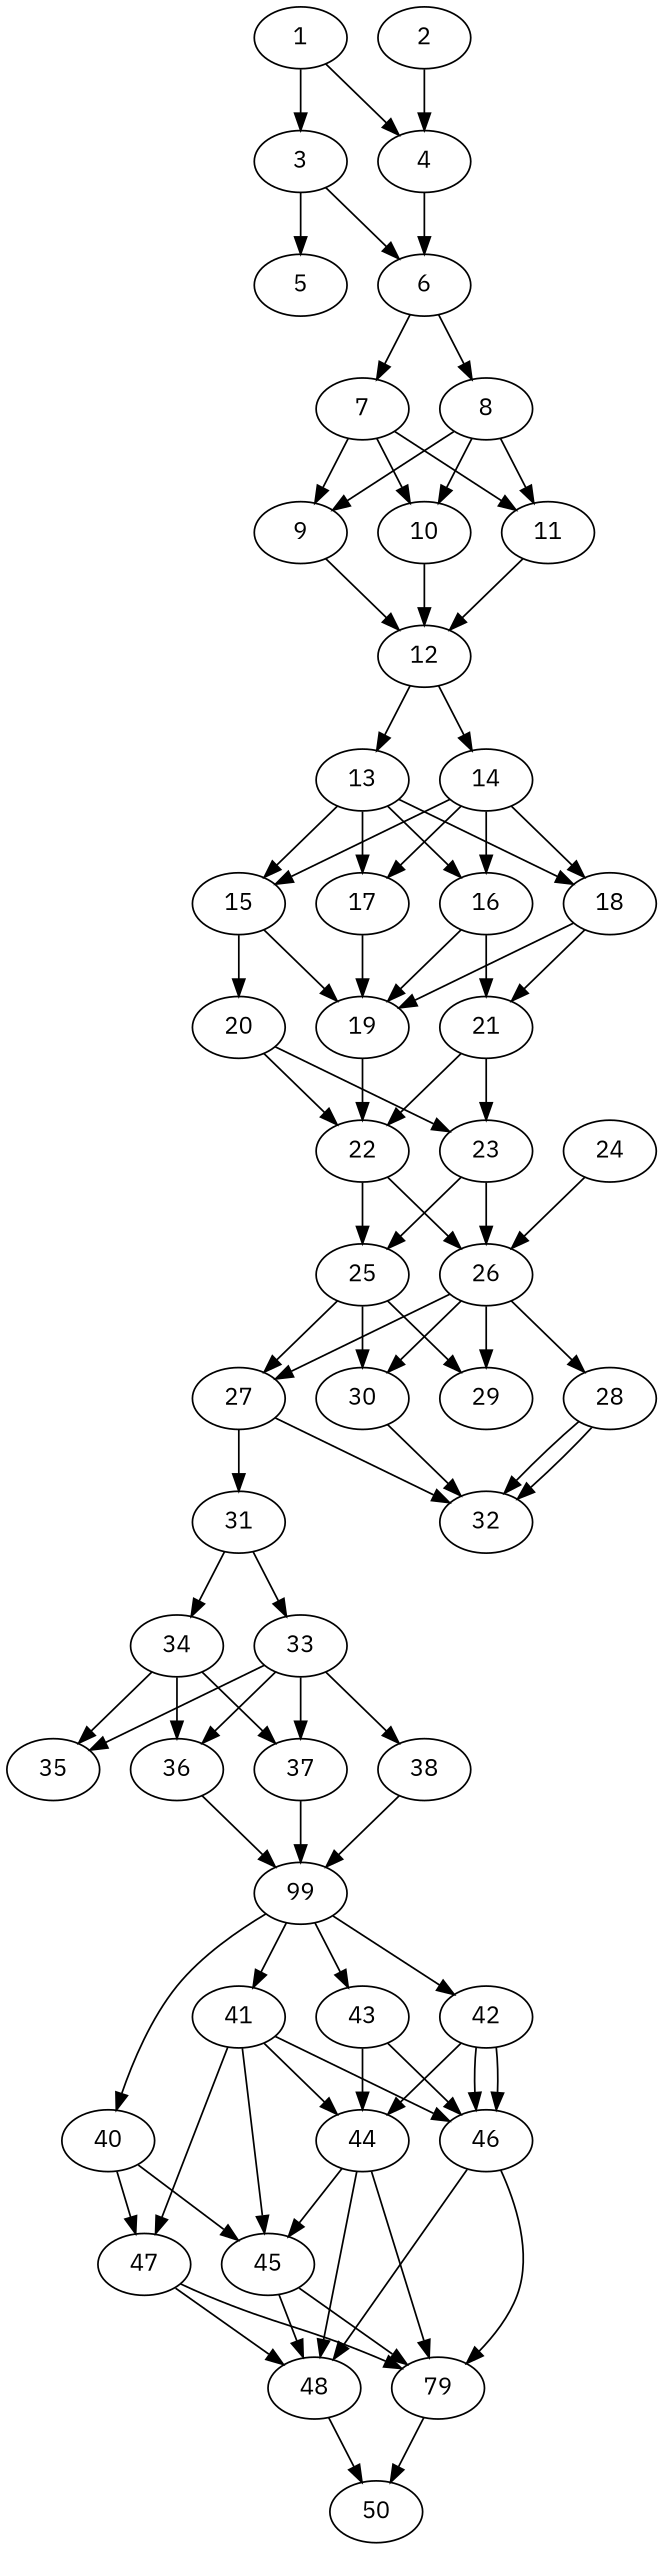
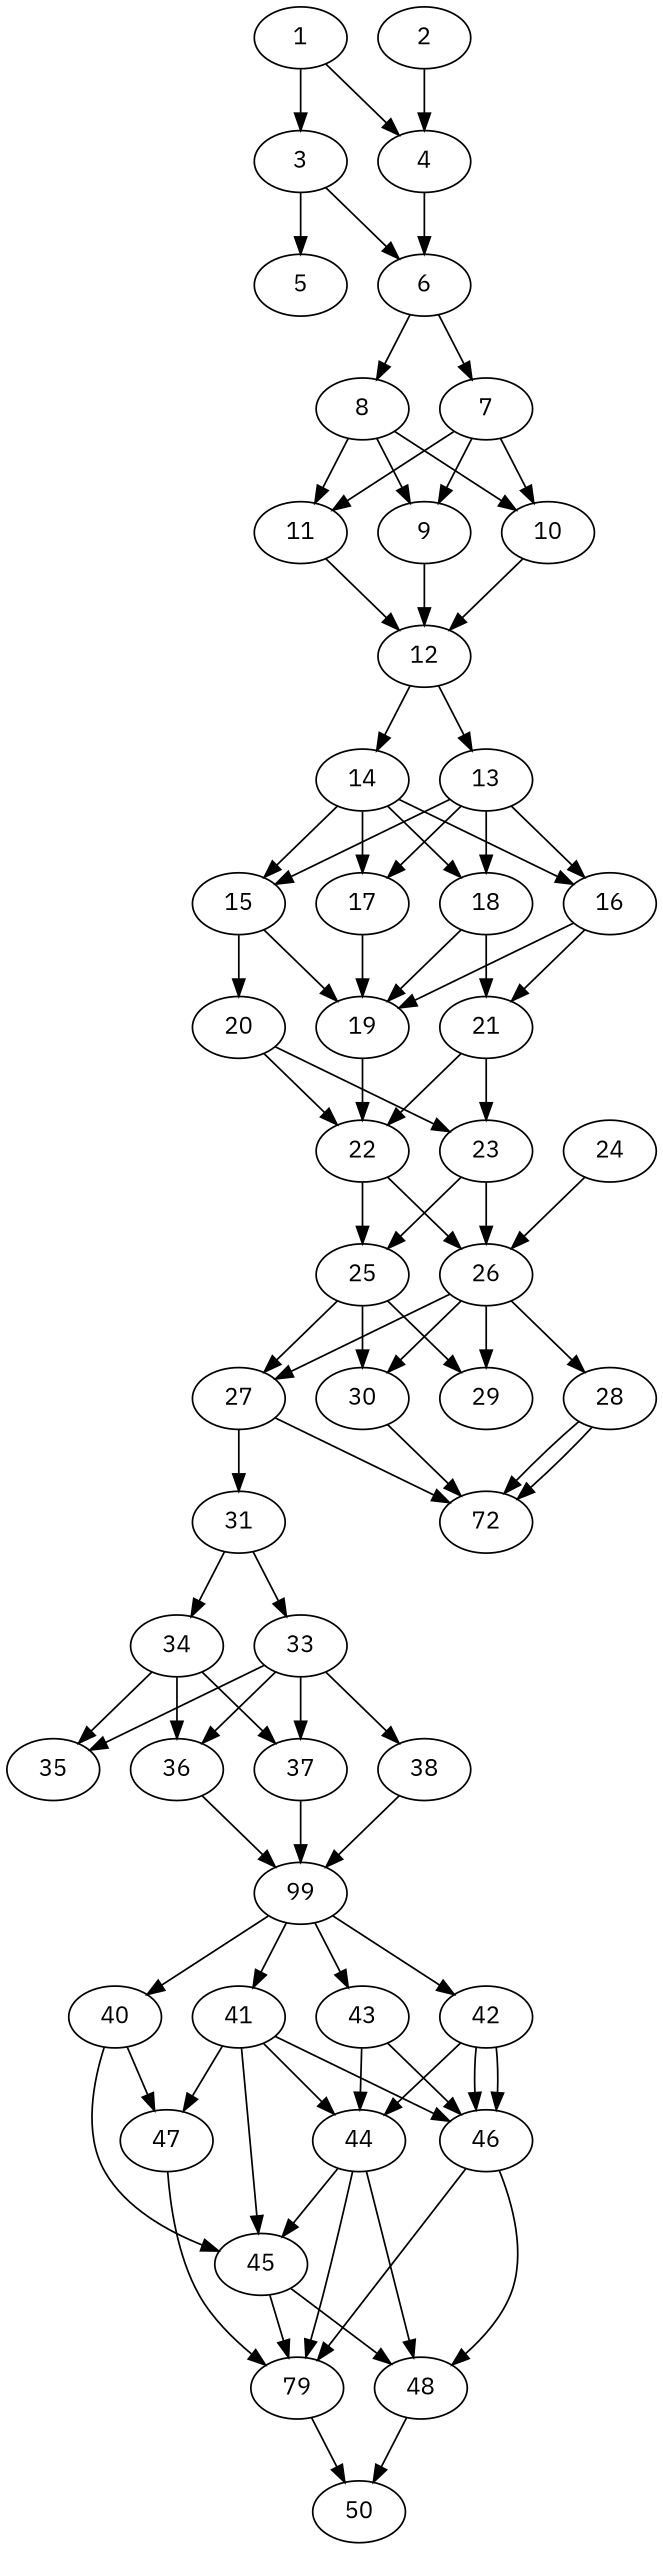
  digraph {
    fontname="IBM Plex Sans"
    node [alpha=0.14 fontname="IBM Plex Sans"]
    edge [fontname="IBM Plex Sans"]
    1 [alpha=0.16 expect_size=23306240]
    3 [alpha=0.16 expect_size=12271616]
    4 [alpha=0.04 expect_size=49682432]
    5 [alpha=0.08 expect_size=24197120]
    6 [expect_size=8289280]
    7 [alpha=0.09 expect_size=47775744]
    8 [alpha=0.17 expect_size=9609216]
    2 [alpha=0.02 expect_size=27539456]
    9 [alpha=0.17 expect_size=31252480]
    10 [alpha=0.06 expect_size=24065024]
    11 [expect_size=18112512]
    12 [expect_size=8592384]
    13 [alpha=0.13 expect_size=13883392]
    14 [alpha=0.02 expect_size=51479552]
    15 [alpha=0.15 expect_size=14259200]
    16 [alpha=0.11 expect_size=34055168]
    17 [alpha=0.03 expect_size=20680704]
    18 [expect_size=42757120]
    19 [alpha=0.05 expect_size=36191232]
    20 [alpha=0.16 expect_size=29702144]
    21 [expect_size=42721280]
    22 [alpha=0.02 expect_size=28649472]
    23 [alpha=0.13 expect_size=13622272]
    25 [alpha=0.00 expect_size=49057792]
    26 [alpha=0.19 expect_size=37650432]
    24 [alpha=0.03 expect_size=44717056]
    27 [alpha=0.16 expect_size=16160768]
    29 [alpha=0.05 expect_size=8980480]
    30 [alpha=0.03 expect_size=21113856]
    28 [alpha=0.15 expect_size=22873088]
    31 [alpha=0.06 expect_size=11404288]
-   32 [alpha=0.11 expect_size=45102080]
+   32 [alpha=0.11 expect_size=45102080 label=72]
    33 [alpha=0.19 expect_size=50132992]
    34 [alpha=0.07 expect_size=33525760]
    35 [alpha=0.19 expect_size=39718912]
    36 [alpha=0.03 expect_size=40482816]
    37 [expect_size=38862848]
    38 [alpha=0.00 expect_size=30208000]
    n39 [alpha=0.20 expect_size=18883584 label=99]
    40 [alpha=0.10 expect_size=30900224]
    41 [alpha=0.16 expect_size=37895168]
    42 [alpha=0.12 expect_size=5551104]
    43 [alpha=0.11 expect_size=31591424]
    45 [alpha=0.02 expect_size=47867904]
    47 [alpha=0.03 expect_size=6821888]
    44 [alpha=0.07 expect_size=30284800]
    46 [alpha=0.10 expect_size=46171136]
    48 [alpha=0.03 expect_size=39628800]
    n49 [alpha=0.06 expect_size=40550400 label=79]
    50 [expect_size=40536064]
    1 -> 3
    1 -> 4
    3 -> 5
    3 -> 6
    4 -> 6
    6 -> 7
    6 -> 8
    7 -> 9
    7 -> 10
    7 -> 11
    8 -> 9
    8 -> 10
    8 -> 11
    2 -> 4
    9 -> 12
    10 -> 12
    11 -> 12
    12 -> 13
    12 -> 14
    13 -> 15
    13 -> 16
    13 -> 17
    13 -> 18
    14 -> 15
    14 -> 16
    14 -> 17
    14 -> 18
    15 -> 19
    15 -> 20
    16 -> 19
    16 -> 21
    17 -> 19
    18 -> 19
    18 -> 21
    19 -> 22
    20 -> 22
    20 -> 23
    21 -> 22
    21 -> 23
    22 -> 25
    22 -> 26
    23 -> 25
    23 -> 26
    25 -> 27
    25 -> 29
    25 -> 30
    26 -> 27
    26 -> 29
    26 -> 30
    26 -> 28
    24 -> 26
    27 -> 31
    27 -> 32
    30 -> 32
    28 -> 32
    28 -> 32
    31 -> 33
    31 -> 34
    33 -> 35
    33 -> 36
    33 -> 37
    33 -> 38
    34 -> 35
    34 -> 36
    34 -> 37
    36 -> n39
    37 -> n39
    38 -> n39
    n39 -> 40
    n39 -> 41
    n39 -> 42
    n39 -> 43
    40 -> 45
    40 -> 47
    41 -> 45
    41 -> 47
    41 -> 44
    41 -> 46
    42 -> 44
    42 -> 46
    42 -> 46
    43 -> 44
    43 -> 46
    45 -> 48
    45 -> n49
-   47 -> 48
    47 -> n49
    44 -> 45
    44 -> 48
    44 -> n49
    46 -> 48
    46 -> n49
    48 -> 50
    n49 -> 50
  }
